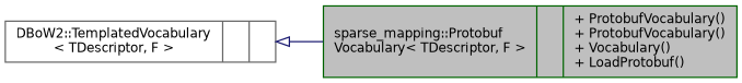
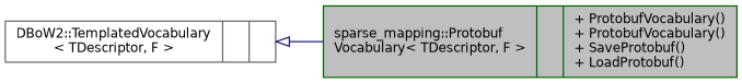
  digraph {
    rankdir=LR
    node [fontname=Helvetica fontsize=10 shape=record style=filled]
-   n1 [color=darkgreen fillcolor=grey75 fontcolor=black height=0.2 label="{sparse_mapping::Protobuf\lVocabulary\< TDescriptor, F \>\n||+ ProtobufVocabulary()\l+ ProtobufVocabulary()\l+ Vocabulary()\l+ LoadProtobuf()\l}" width=0.4]
+   n1 [color=darkgreen fillcolor=grey75 fontcolor=black height=0.2 label="{sparse_mapping::Protobuf\lVocabulary\< TDescriptor, F \>\n||+ ProtobufVocabulary()\l+ ProtobufVocabulary()\l+ SaveProtobuf()\l+ LoadProtobuf()\l}" width=0.4]
    n2 [color=gray40 fillcolor=white height=0.2 label="{DBoW2::TemplatedVocabulary\l\< TDescriptor, F \>\n||}" width=0.4]
    n2 -> n1 [arrowtail=onormal color=midnightblue dir=back fontname=Helvetica fontsize=10 labelfontname=Helvetica labelfontsize=10 style=solid]
  }
